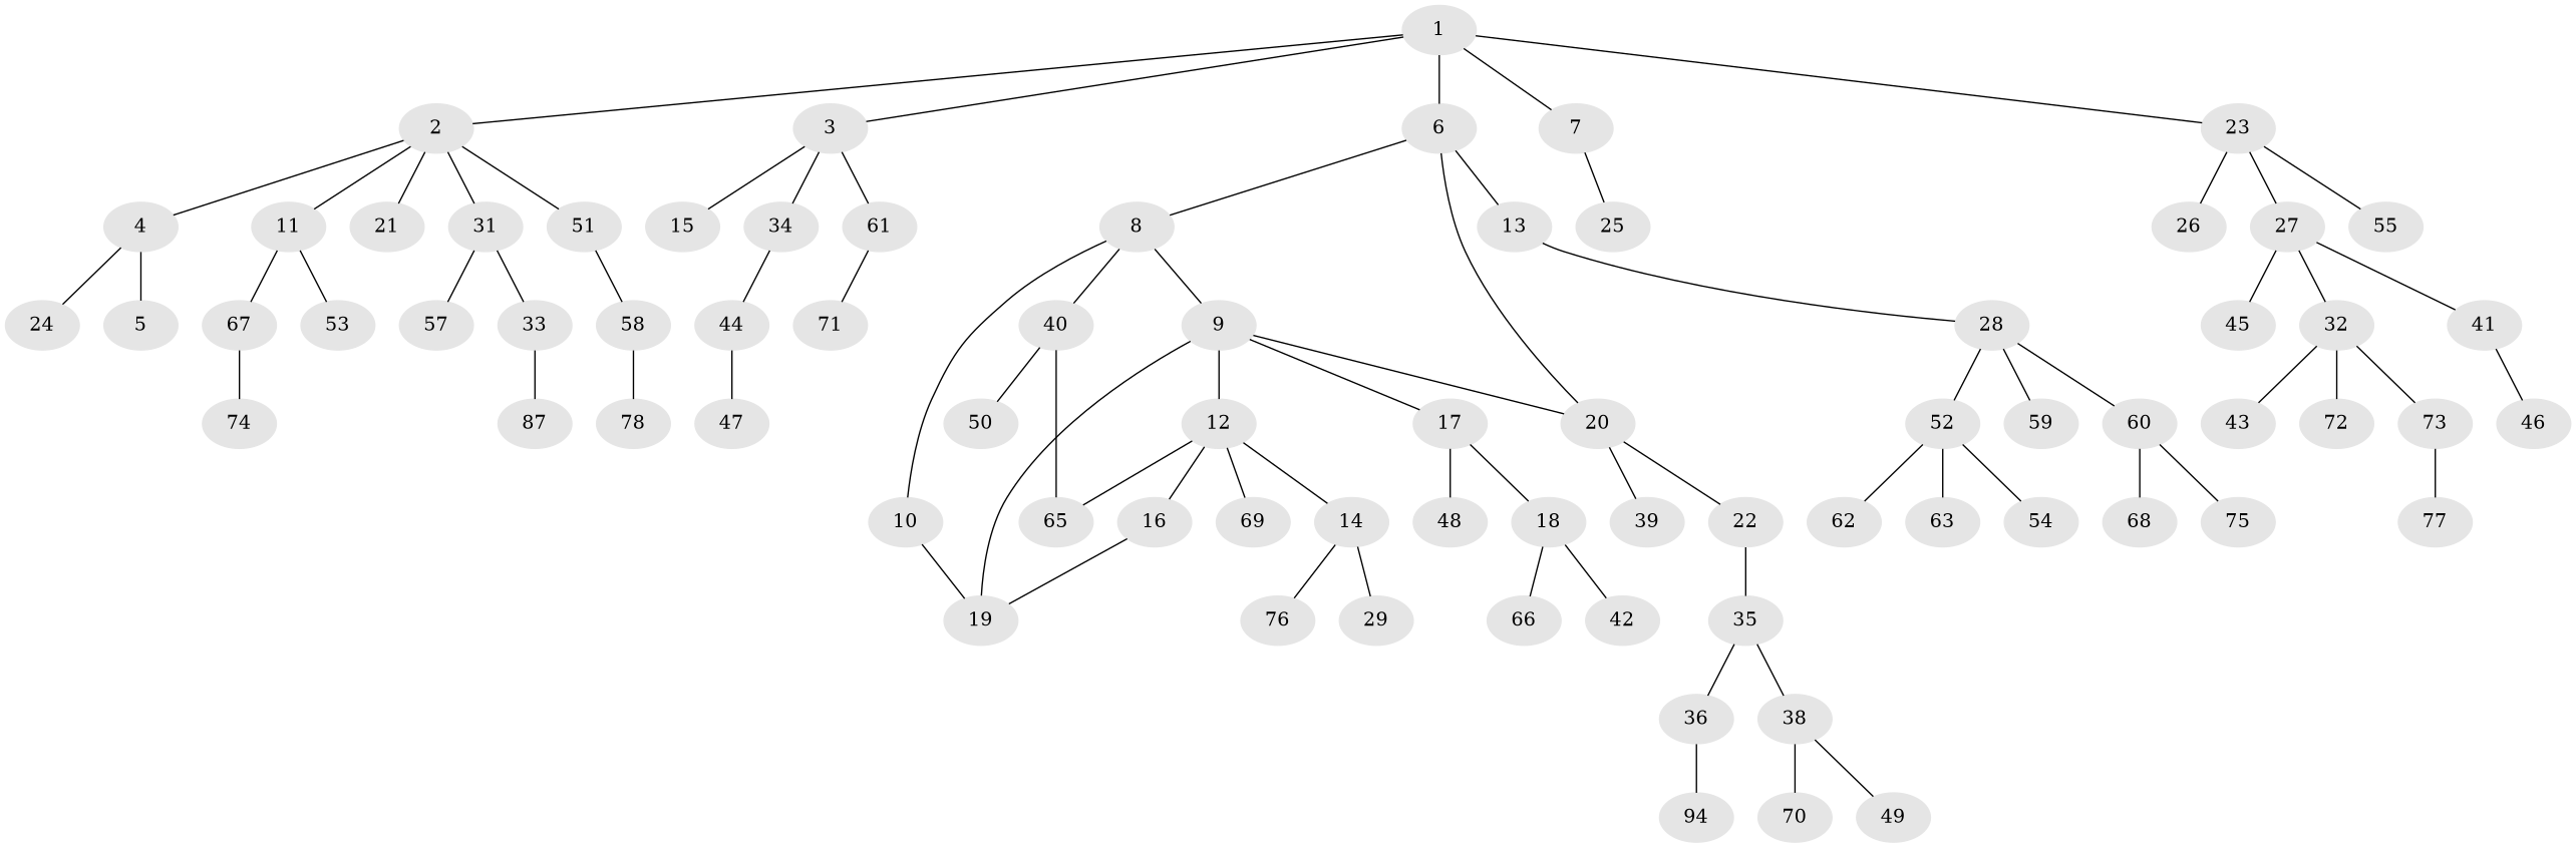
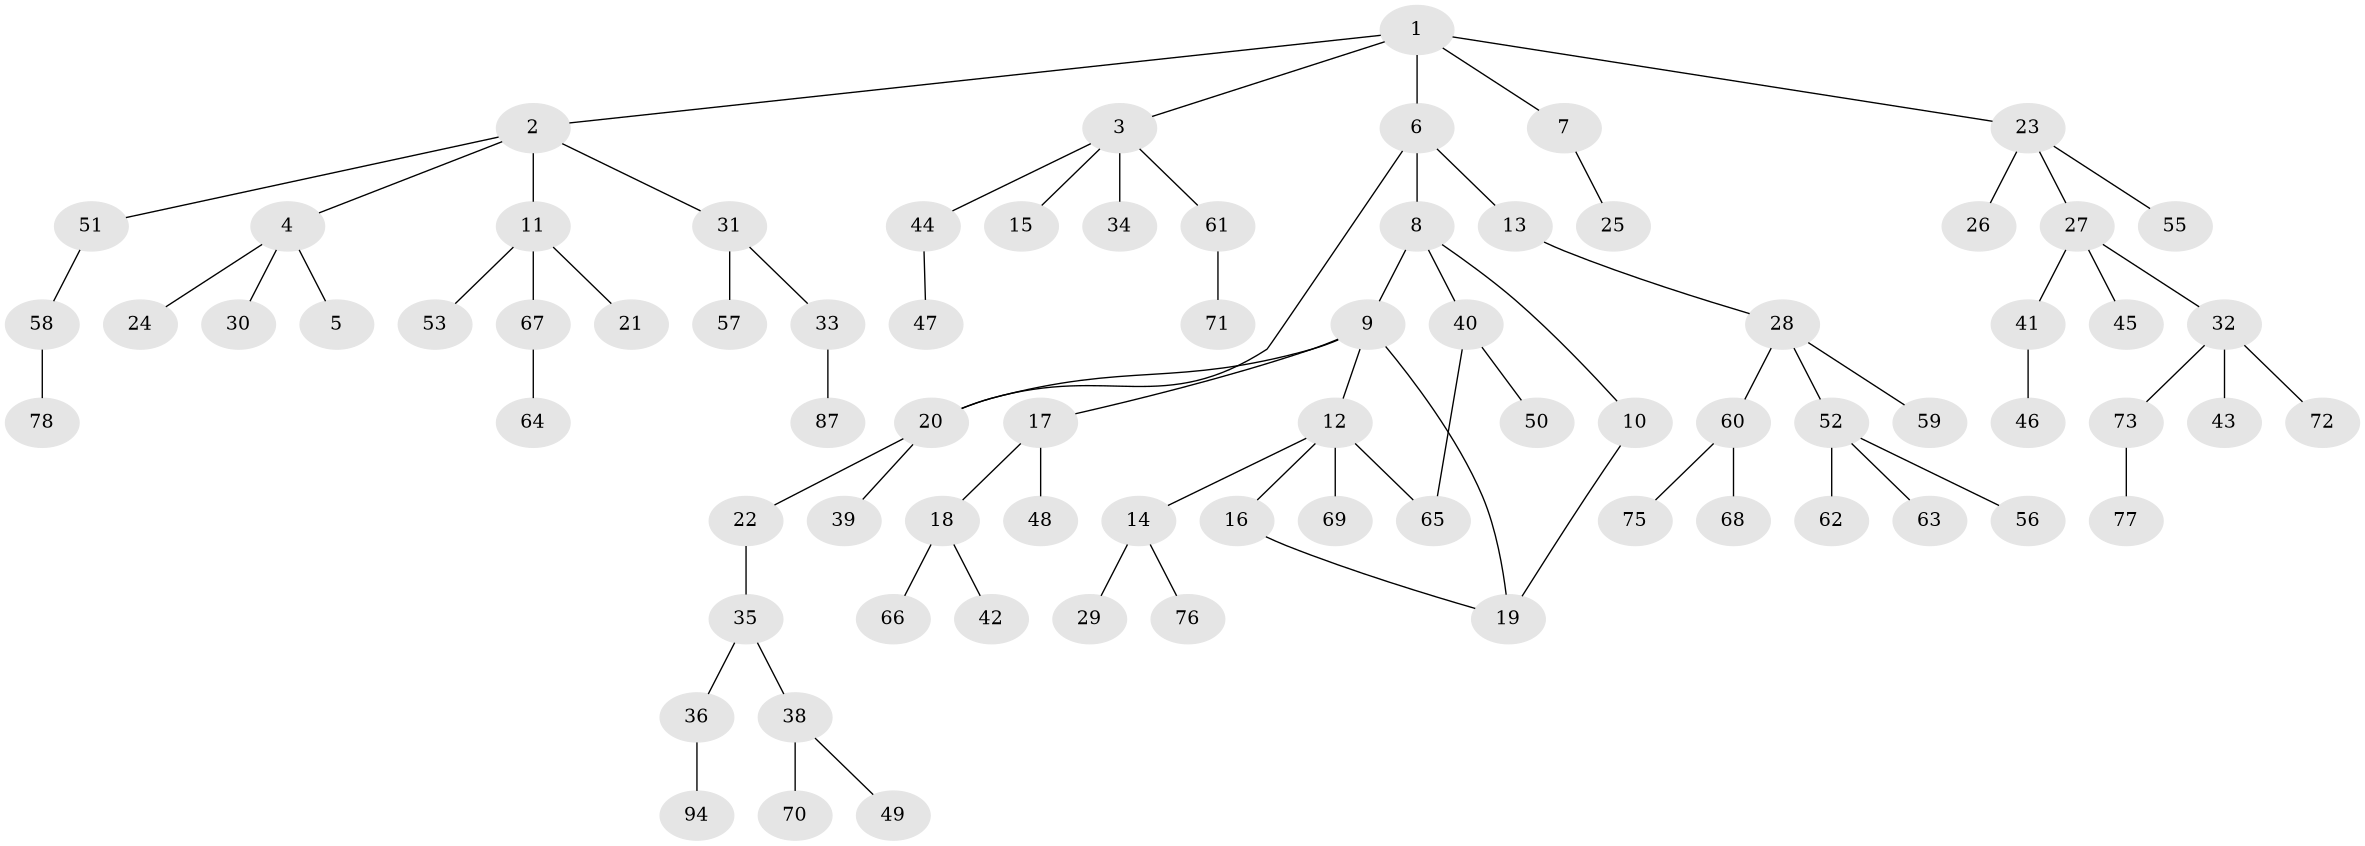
  graph {
    node [color=gray90 style=filled]
    1
    2
    3
    6
    7
    23
    4
    11
    21
    31
    51
    15
    34
    61
    8
    13
    20
    25
    26
    27
    55
    5
    24
+   30
    53
    67
    33
    57
    58
    44
    71
    9
    10
    40
    28
    22
    39
    12
    17
    19
    65
    50
    14
    16
    69
    18
    48
-   74
+   74 [label=64]
    29
    76
    52
    59
    60
    42
    66
    35
    36
    38
    32
    41
    45
    43
    72
    73
    46
-   56 [label=54]
+   56
    62
    63
    68
    75
    n71 [label=87]
    77
    47
    n74 [label=94]
    49
    70
    78
    1 -- 2
    1 -- 3
    1 -- 6
    1 -- 7
    1 -- 23
    2 -- 4
    2 -- 11
-   2 -- 21
+   11 -- 21
    2 -- 31
    2 -- 51
    3 -- 15
    3 -- 34
    3 -- 61
    6 -- 8
    6 -- 13
    6 -- 20
    7 -- 25
    23 -- 26
    23 -- 27
    23 -- 55
    4 -- 5
    4 -- 24
+   4 -- 30
    11 -- 53
    11 -- 67
    31 -- 33
    31 -- 57
    51 -- 58
-   34 -- 44
+   3 -- 44
    61 -- 71
    8 -- 9
    8 -- 10
    8 -- 40
    13 -- 28
    20 -- 22
    20 -- 39
    27 -- 32
    27 -- 41
    27 -- 45
    67 -- 74
    33 -- n71
    58 -- 78
    44 -- 47
    9 -- 20
    9 -- 12
    9 -- 17
    9 -- 19
    10 -- 19
    40 -- 65
    40 -- 50
    28 -- 52
    28 -- 59
    28 -- 60
    22 -- 35
    12 -- 65
    12 -- 14
    12 -- 16
    12 -- 69
    17 -- 18
    17 -- 48
    14 -- 29
    14 -- 76
    16 -- 19
    18 -- 42
    18 -- 66
    52 -- 56
    52 -- 62
    52 -- 63
    60 -- 68
    60 -- 75
    35 -- 36
    35 -- 38
    36 -- n74
    38 -- 49
    38 -- 70
    32 -- 43
    32 -- 72
    32 -- 73
    41 -- 46
    73 -- 77
  }
